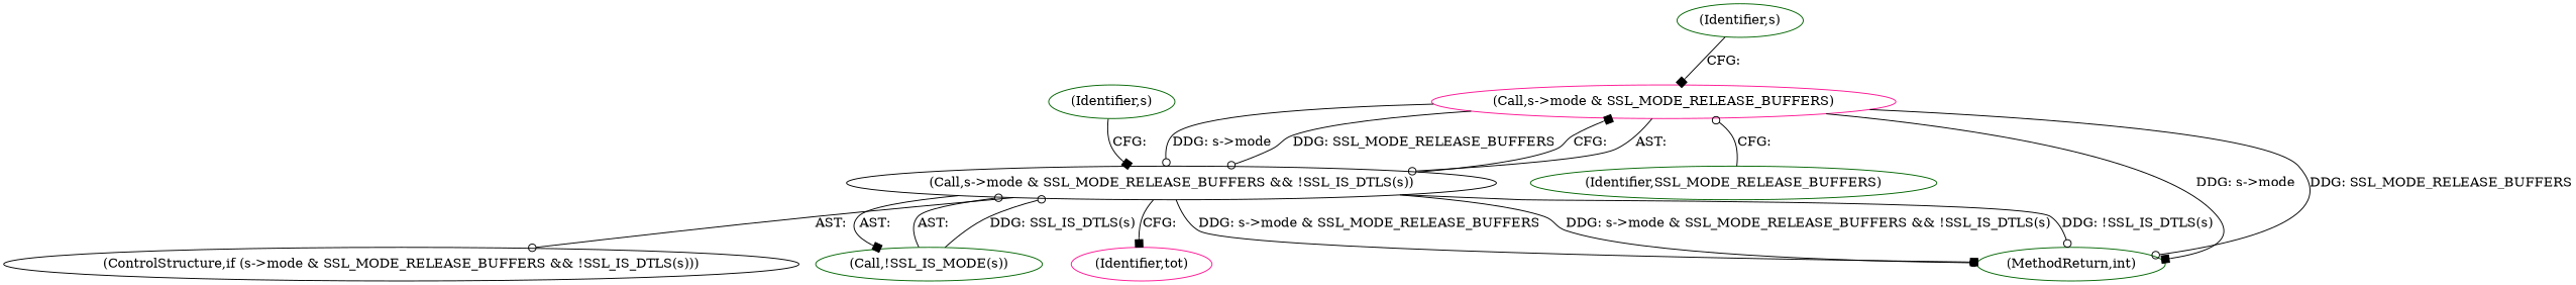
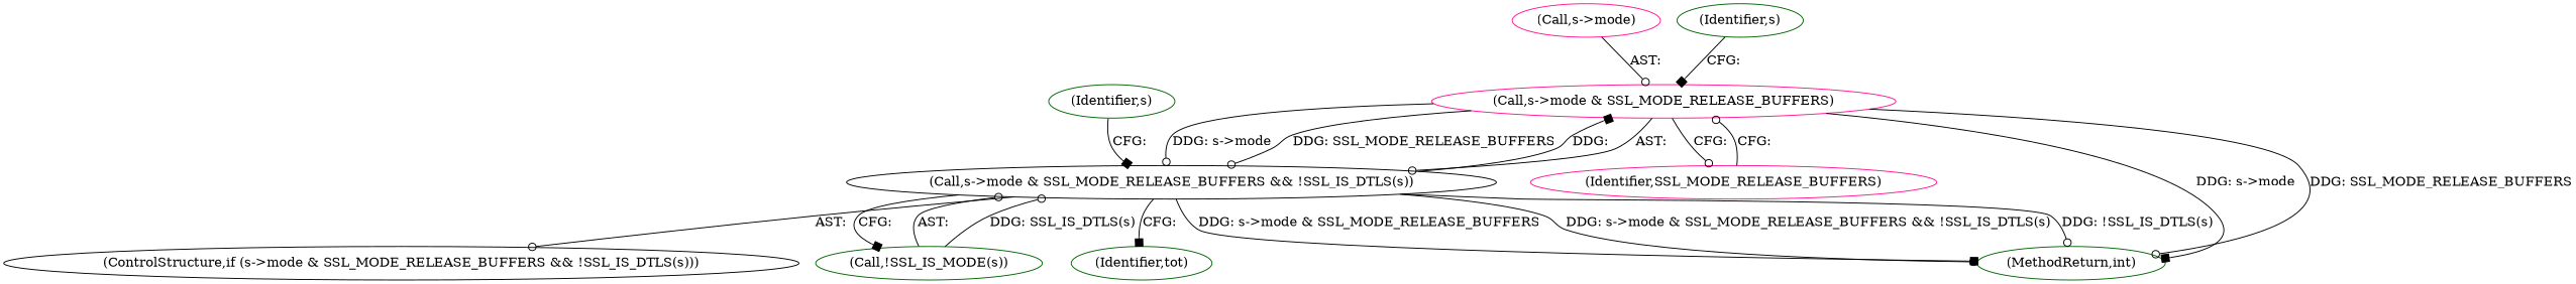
  digraph {
    node [color=darkgreen]
    edge [arrowhead=odot]
    n1 [color=deeppink label="(Call,s->mode & SSL_MODE_RELEASE_BUFFERS)"]
    n2 [color=black label="(Call,s->mode & SSL_MODE_RELEASE_BUFFERS && !SSL_IS_DTLS(s))"]
-   n3 [label="(Identifier,SSL_MODE_RELEASE_BUFFERS)"]
+   n3 [color=deeppink label="(Identifier,SSL_MODE_RELEASE_BUFFERS)"]
    n4 [label="(MethodReturn,int)"]
    n5 [label="(Call,!SSL_IS_MODE(s))"]
    n6 [color=black label="(ControlStructure,if (s->mode & SSL_MODE_RELEASE_BUFFERS && !SSL_IS_DTLS(s)))"]
-   n7 [color=deeppink label="(Identifier,tot)"]
+   n7 [label="(Identifier,tot)"]
+   n8 [color=deeppink label="(Call,s->mode)"]
    n9 [label="(Identifier,s)"]
    n10 [label="(Identifier,s)"]
    n1 -> n2 [label="AST: "]
    n1 -> n2 [label="DDG: s->mode"]
    n1 -> n2 [label="DDG: SSL_MODE_RELEASE_BUFFERS"]
+   n1 -> n3 [label="CFG: "]
    n1 -> n4 [arrowhead=box label="DDG: s->mode"]
    n1 -> n4 [label="DDG: SSL_MODE_RELEASE_BUFFERS"]
-   n2 -> n1 [arrowhead=box label="CFG: "]
+   n2 -> n1 [arrowhead=box label="DDG: "]
    n2 -> n4 [label="DDG: s->mode & SSL_MODE_RELEASE_BUFFERS && !SSL_IS_DTLS(s)"]
    n2 -> n4 [label="DDG: !SSL_IS_DTLS(s)"]
    n2 -> n4 [arrowhead=box label="DDG: s->mode & SSL_MODE_RELEASE_BUFFERS"]
-   n2 -> n5 [arrowhead=box label="AST: "]
+   n2 -> n5 [arrowhead=box label="CFG: "]
    n2 -> n6 [label="AST: "]
    n2 -> n7 [arrowhead=box label="CFG: "]
    n3 -> n1 [label="CFG: "]
    n5 -> n2 [label="AST: "]
    n5 -> n2 [label="DDG: SSL_IS_DTLS(s)"]
+   n8 -> n1 [label="AST: "]
    n9 -> n2 [arrowhead=box label="CFG: "]
    n10 -> n1 [arrowhead=box label="CFG: "]
  }
